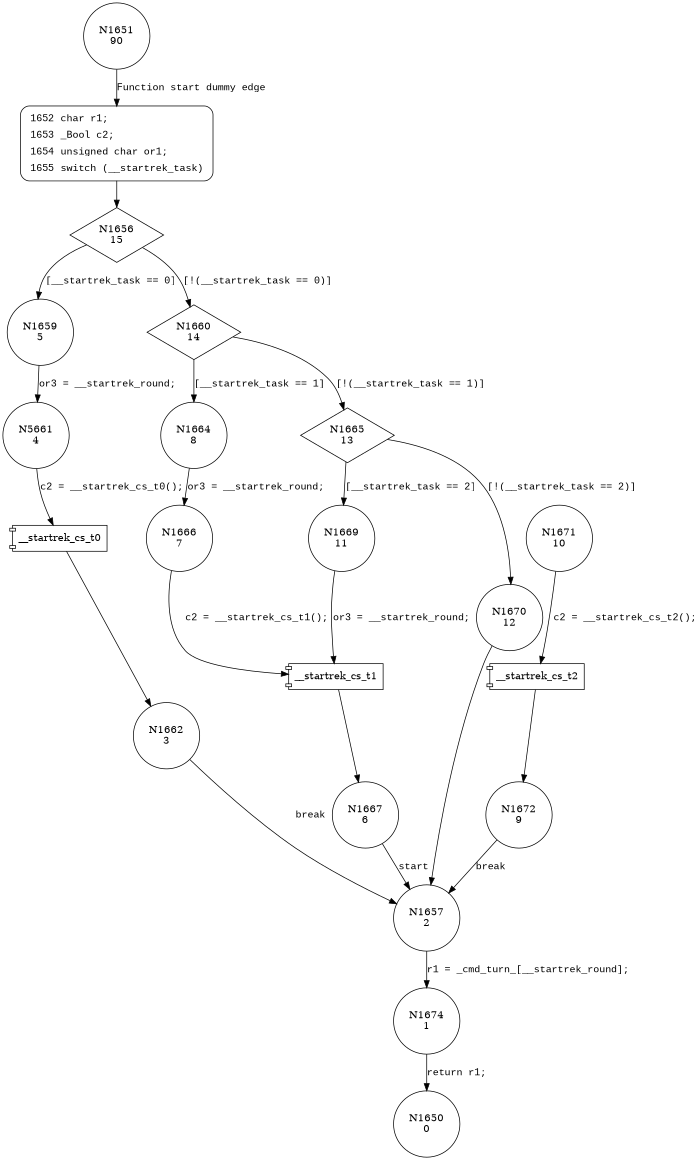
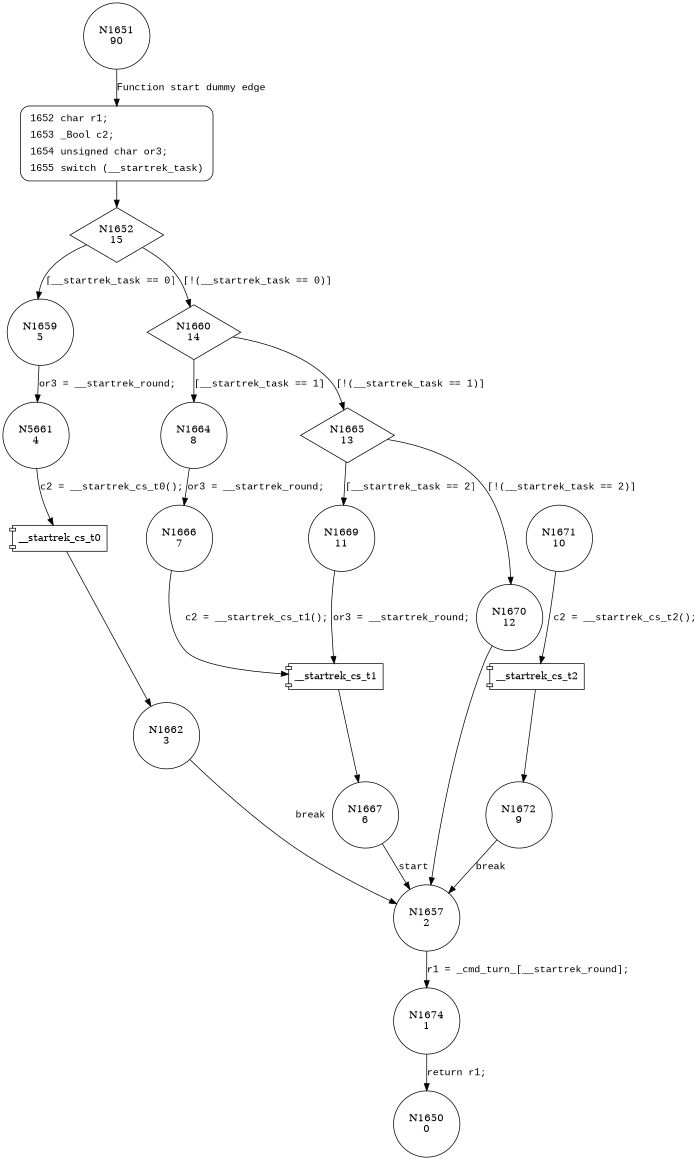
  digraph {
    node [shape=circle]
    edge [fontname="Courier New"]
    n1 [label="N1651\n90"]
-   n2 [fillcolor=white fontname="Courier New" label=<<table border="0" cellborder="0" cellpadding="3" bgcolor="white"><tr><td align="right">1652</td><td align="left">char r1;</td></tr><tr><td align="right">1653</td><td align="left">_Bool c2;</td></tr><tr><td align="right">1654</td><td align="left">unsigned char or1;</td></tr><tr><td align="right">1655</td><td align="left">switch (__startrek_task)</td></tr></table>> penwidth=1 shape=Mrecord style="filled,bold"]
-   n3 [label="N1656\n15" shape=diamond]
+   n2 [fillcolor=white fontname="Courier New" label=<<table border="0" cellborder="0" cellpadding="3" bgcolor="white"><tr><td align="right">1652</td><td align="left">char r1;</td></tr><tr><td align="right">1653</td><td align="left">_Bool c2;</td></tr><tr><td align="right">1654</td><td align="left">unsigned char or3;</td></tr><tr><td align="right">1655</td><td align="left">switch (__startrek_task)</td></tr></table>> penwidth=1 shape=Mrecord style="filled,bold"]
+   n3 [label="N1652\n15" shape=diamond]
    n4 [label="N1659\n5"]
    n5 [label="N1660\n14" shape=diamond]
    n6 [label="N5661\n4"]
    n7 [label="N1664\n8"]
    n8 [label="N1665\n13" shape=diamond]
    n9 [label=__startrek_cs_t0 shape=component]
    n10 [label="N1666\n7"]
    n11 [label="N1669\n11"]
    n12 [label="N1670\n12"]
    n13 [label=__startrek_cs_t1 shape=component]
    n14 [label="N1657\n2"]
    n15 [label="N1671\n10"]
    n16 [label=__startrek_cs_t2 shape=component]
    n17 [label="N1674\n1"]
    n18 [label="N1650\n0"]
    n19 [label="N1672\n9"]
    n20 [label="N1667\n6"]
    n21 [label="N1662\n3"]
    n1 -> n2 [label="Function start dummy edge"]
    n2 -> n3 [fontname=""]
    n3 -> n4 [label="[__startrek_task == 0]"]
    n3 -> n5 [label="[!(__startrek_task == 0)]"]
    n4 -> n6 [label="or3 = __startrek_round;"]
    n5 -> n7 [label="[__startrek_task == 1]"]
    n5 -> n8 [label="[!(__startrek_task == 1)]"]
    n6 -> n9 [label="c2 = __startrek_cs_t0();"]
    n7 -> n10 [label="or3 = __startrek_round;"]
    n8 -> n11 [label="[__startrek_task == 2]"]
    n8 -> n12 [label="[!(__startrek_task == 2)]"]
    n9 -> n21
    n10 -> n13 [label="c2 = __startrek_cs_t1();"]
    n11 -> n13 [label="or3 = __startrek_round;"]
    n12 -> n14
    n13 -> n20
    n14 -> n17 [label="r1 = _cmd_turn_[__startrek_round];"]
    n15 -> n16 [label="c2 = __startrek_cs_t2();"]
    n16 -> n19
    n17 -> n18 [label="return r1;"]
    n19 -> n14 [label=break]
    n20 -> n14 [label=start]
    n21 -> n14 [label=break]
  }
